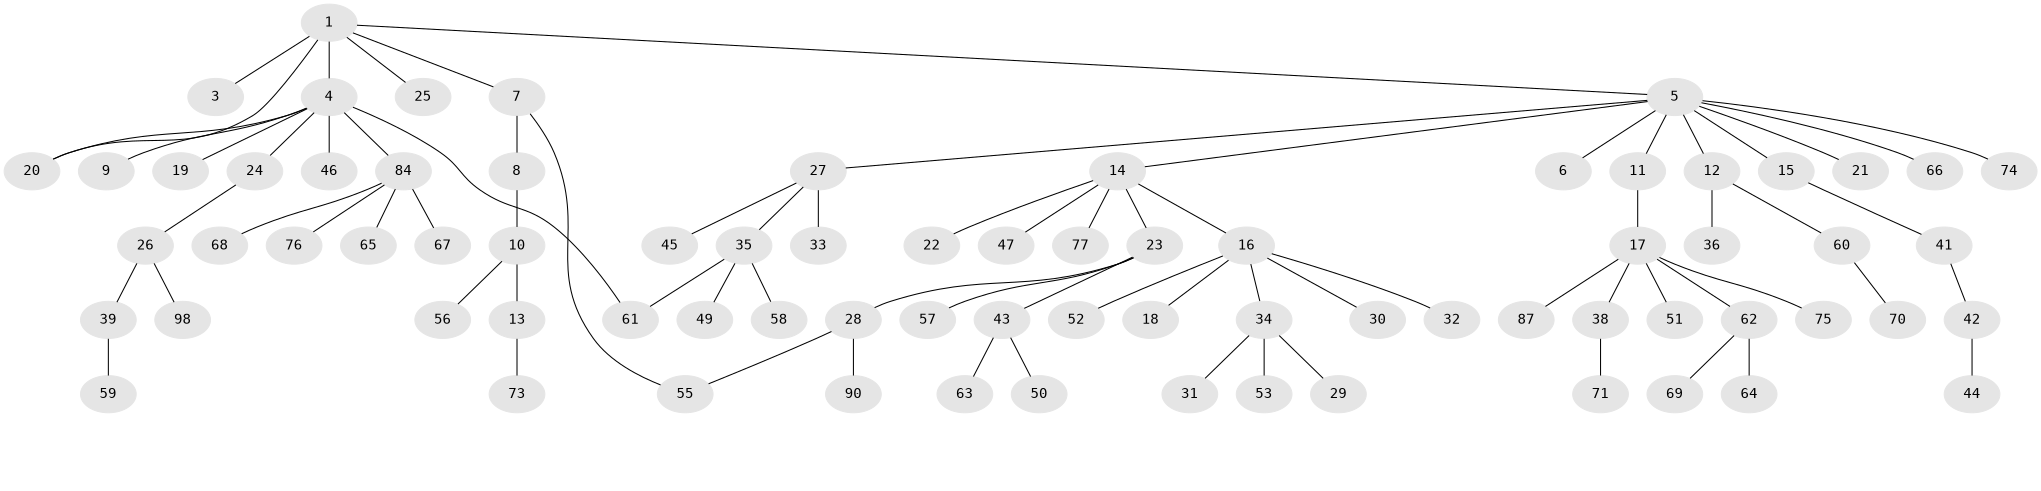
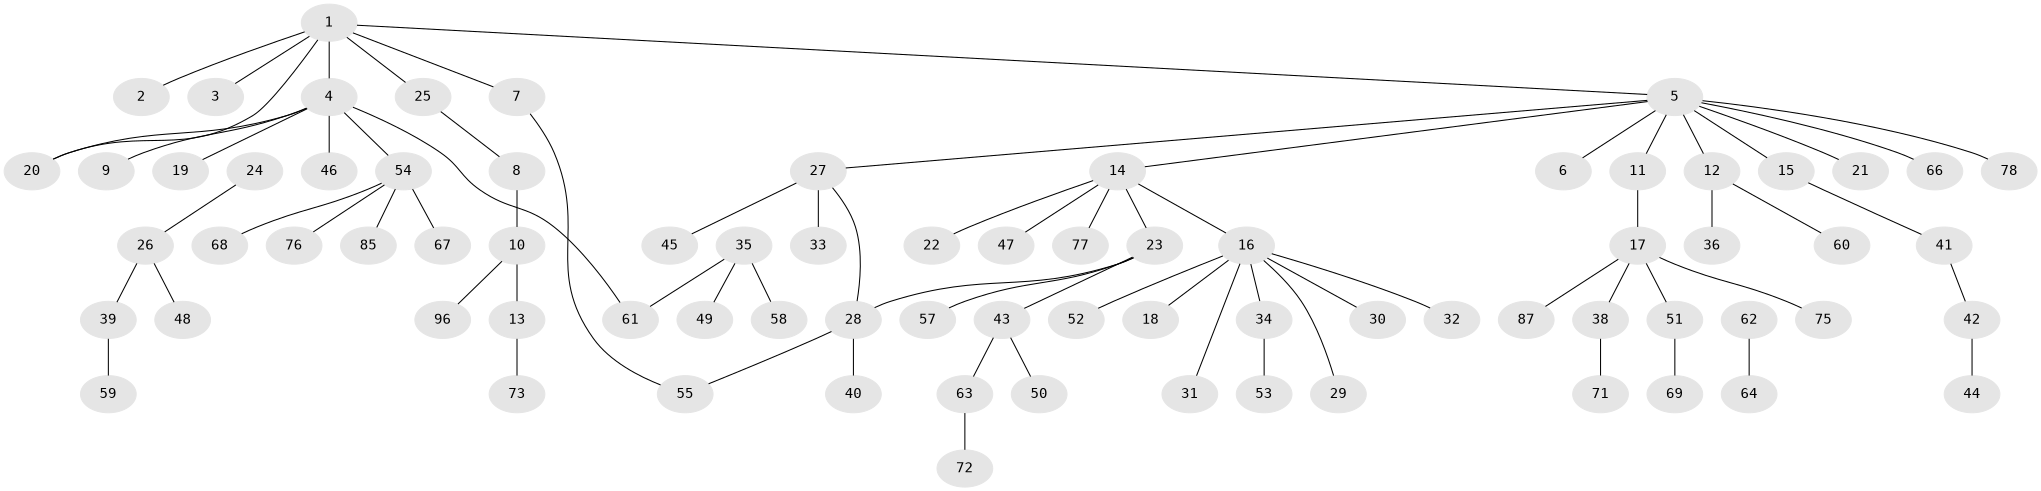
  graph {
    fontname="DejaVu Sans Mono"
    node [color=gray90 fontname="DejaVu Sans Mono" style=filled]
    edge [fontname="DejaVu Sans Mono"]
    1
+   2
    3
    4
    5
    7
    20
    25
    9
    19
    24
    46
-   54 [label=84]
+   54
    61
    6
    11
    12
    14
    15
    21
    27
    66
-   74
+   74 [label=78]
    8
    55
    26
-   65
+   65 [label=85]
    67
    68
    76
    17
    36
    60
    16
    22
    23
    47
    77
    41
    33
    35
    45
    10
    13
-   56
+   56 [label=96]
    73
    n47 [label=87]
    38
    51
    62
    75
-   70
    18
    29
    30
    31
    32
    34
    52
    28
    43
    57
    42
    53
    71
    69
    64
-   40 [label=90]
+   40
    50
    63
    39
-   48 [label=98]
+   48
    59
    49
    58
    44
+   72
+   1 -- 2
    1 -- 3
    1 -- 4
    1 -- 5
    1 -- 7
    1 -- 20
    1 -- 25
    4 -- 20
    4 -- 9
    4 -- 19
-   4 -- 24
    4 -- 46
    4 -- 54
    4 -- 61
    5 -- 6
    5 -- 11
    5 -- 12
    5 -- 14
    5 -- 15
    5 -- 21
    5 -- 27
    5 -- 66
    5 -- 74
-   7 -- 8
+   25 -- 8
    7 -- 55
    24 -- 26
    54 -- 65
    54 -- 67
    54 -- 68
    54 -- 76
    11 -- 17
    12 -- 36
    12 -- 60
    14 -- 16
    14 -- 22
    14 -- 23
    14 -- 47
    14 -- 77
    15 -- 41
    27 -- 33
-   27 -- 35
+   27 -- 28
    27 -- 45
    8 -- 10
    26 -- 39
    26 -- 48
    17 -- n47
    17 -- 38
    17 -- 51
-   17 -- 62
    17 -- 75
-   60 -- 70
    16 -- 18
-   34 -- 29
+   16 -- 29
    16 -- 30
-   34 -- 31
+   16 -- 31
    16 -- 32
    16 -- 34
    16 -- 52
    23 -- 28
    23 -- 43
    23 -- 57
    41 -- 42
    35 -- 61
    35 -- 49
    35 -- 58
    10 -- 13
    10 -- 56
    13 -- 73
    38 -- 71
-   62 -- 69
+   51 -- 69
    62 -- 64
    34 -- 53
    28 -- 55
    28 -- 40
    43 -- 50
    43 -- 63
    42 -- 44
+   63 -- 72
    39 -- 59
  }
